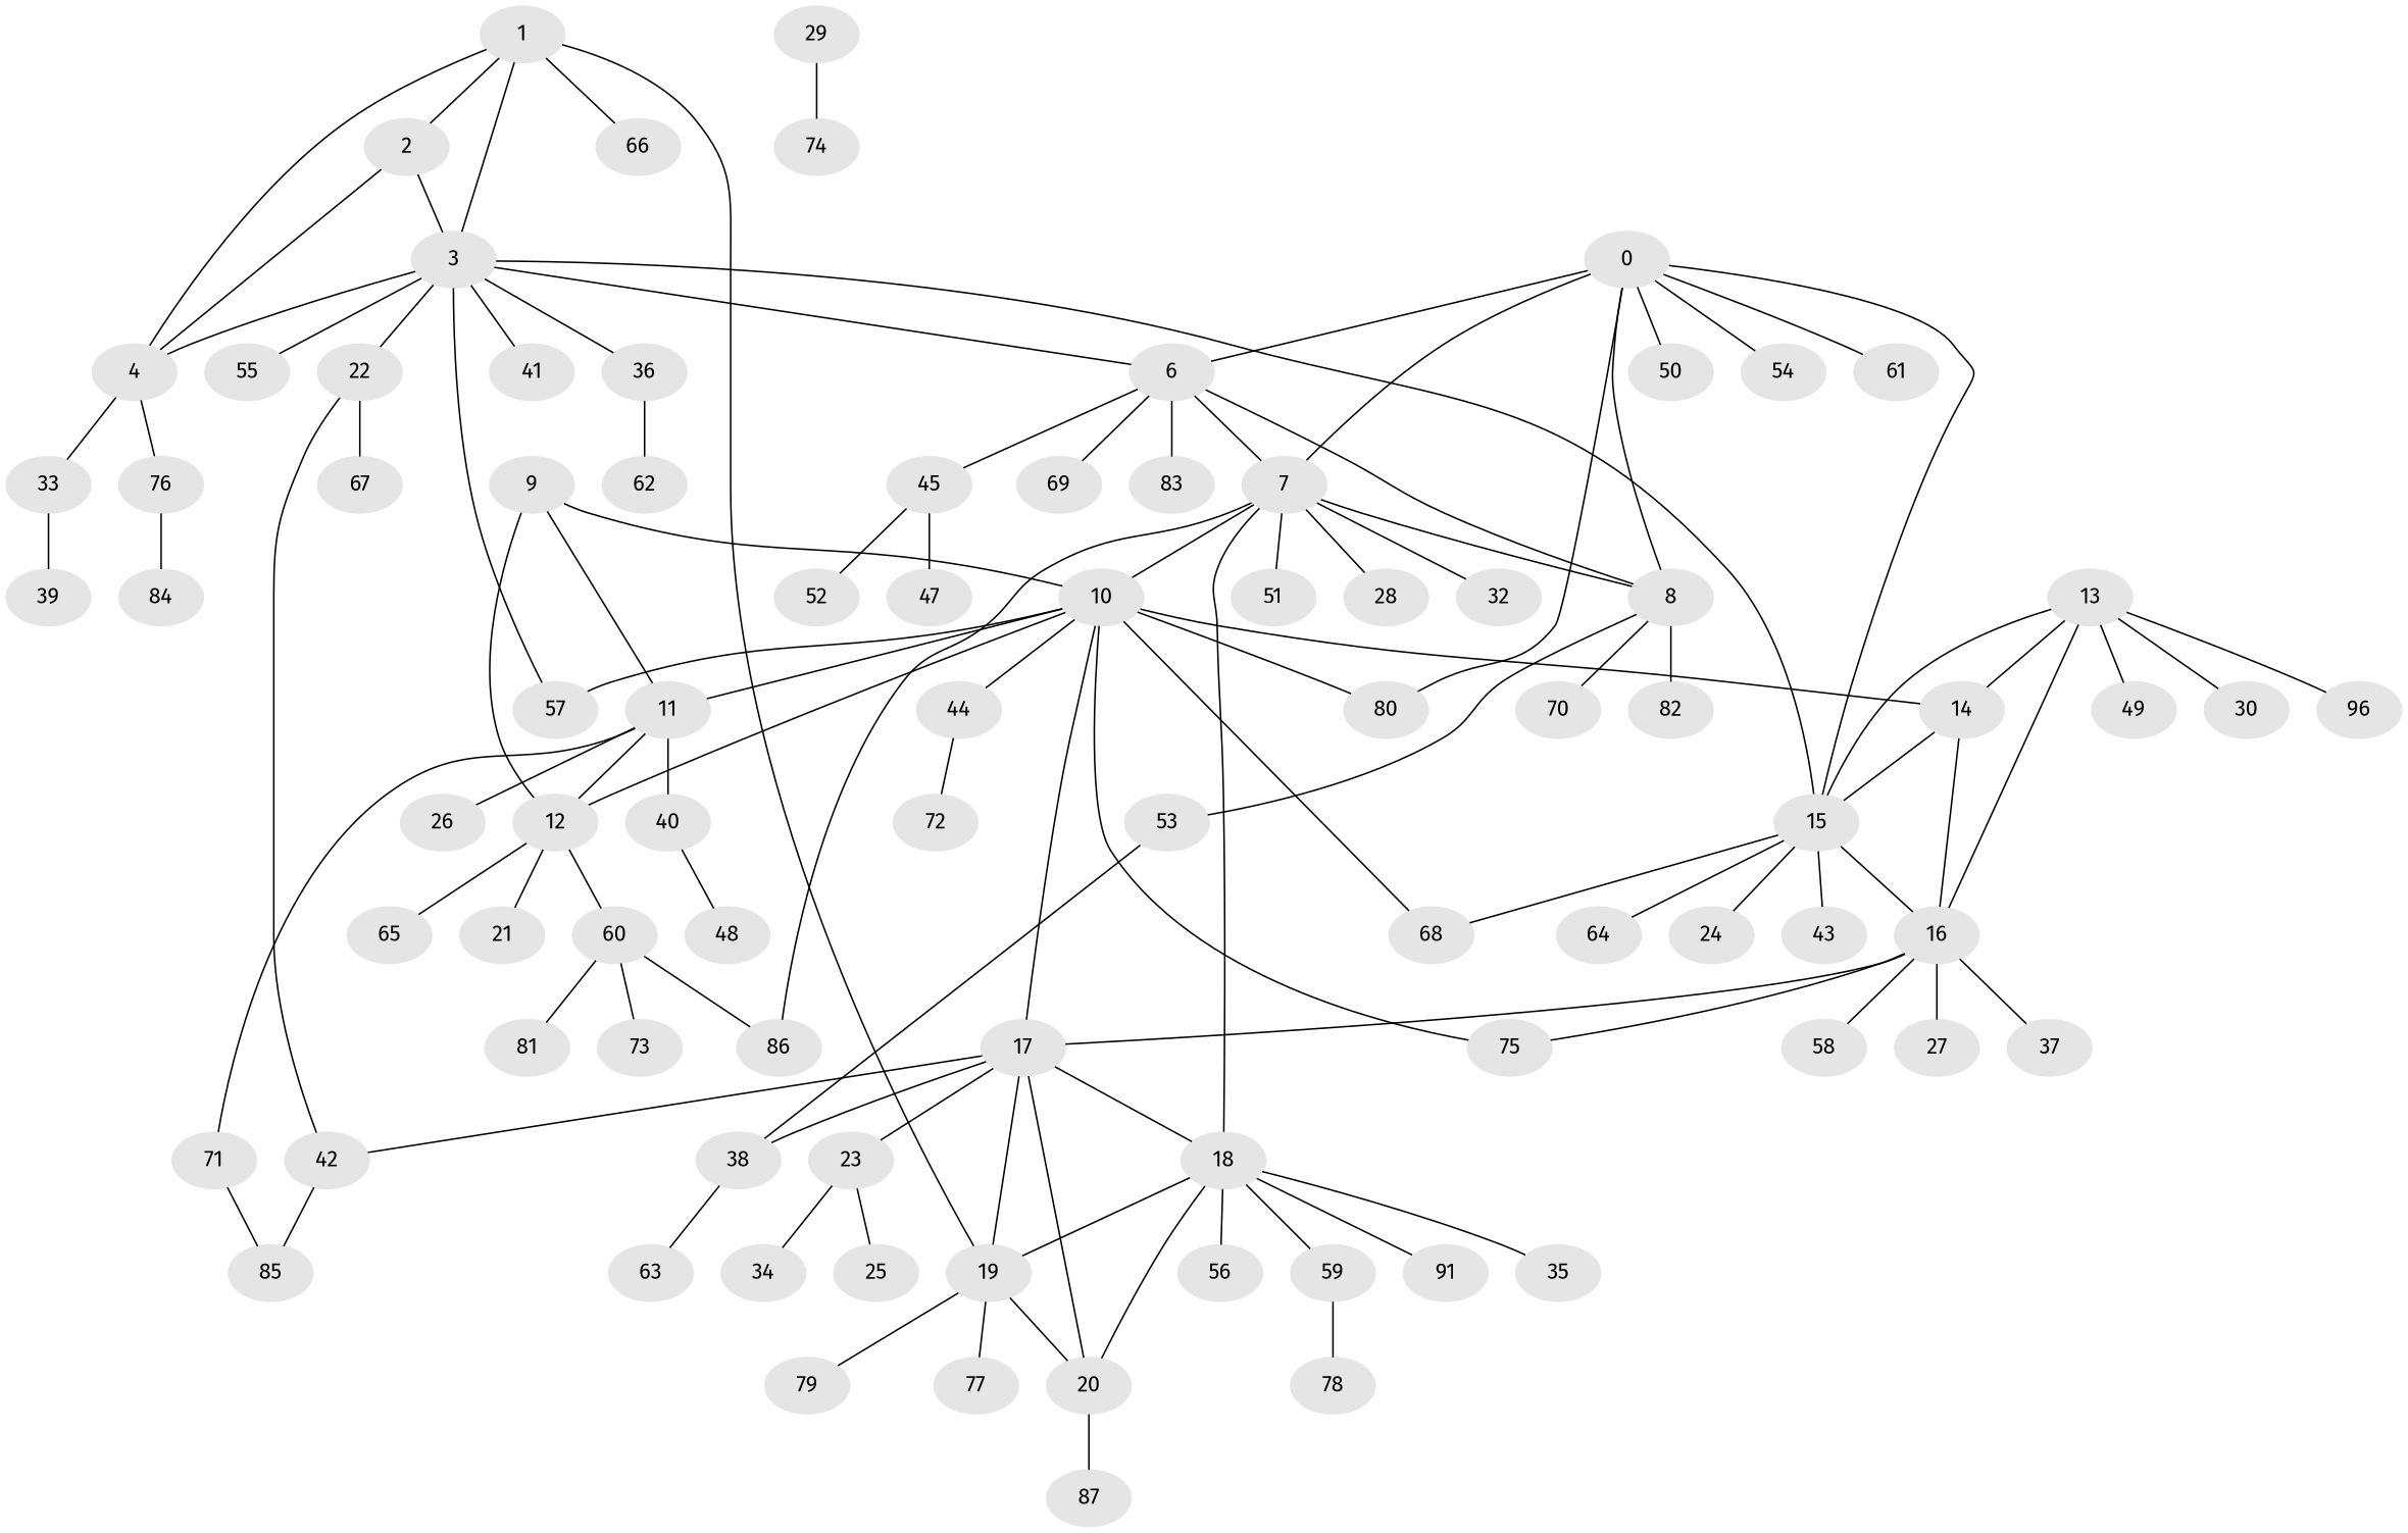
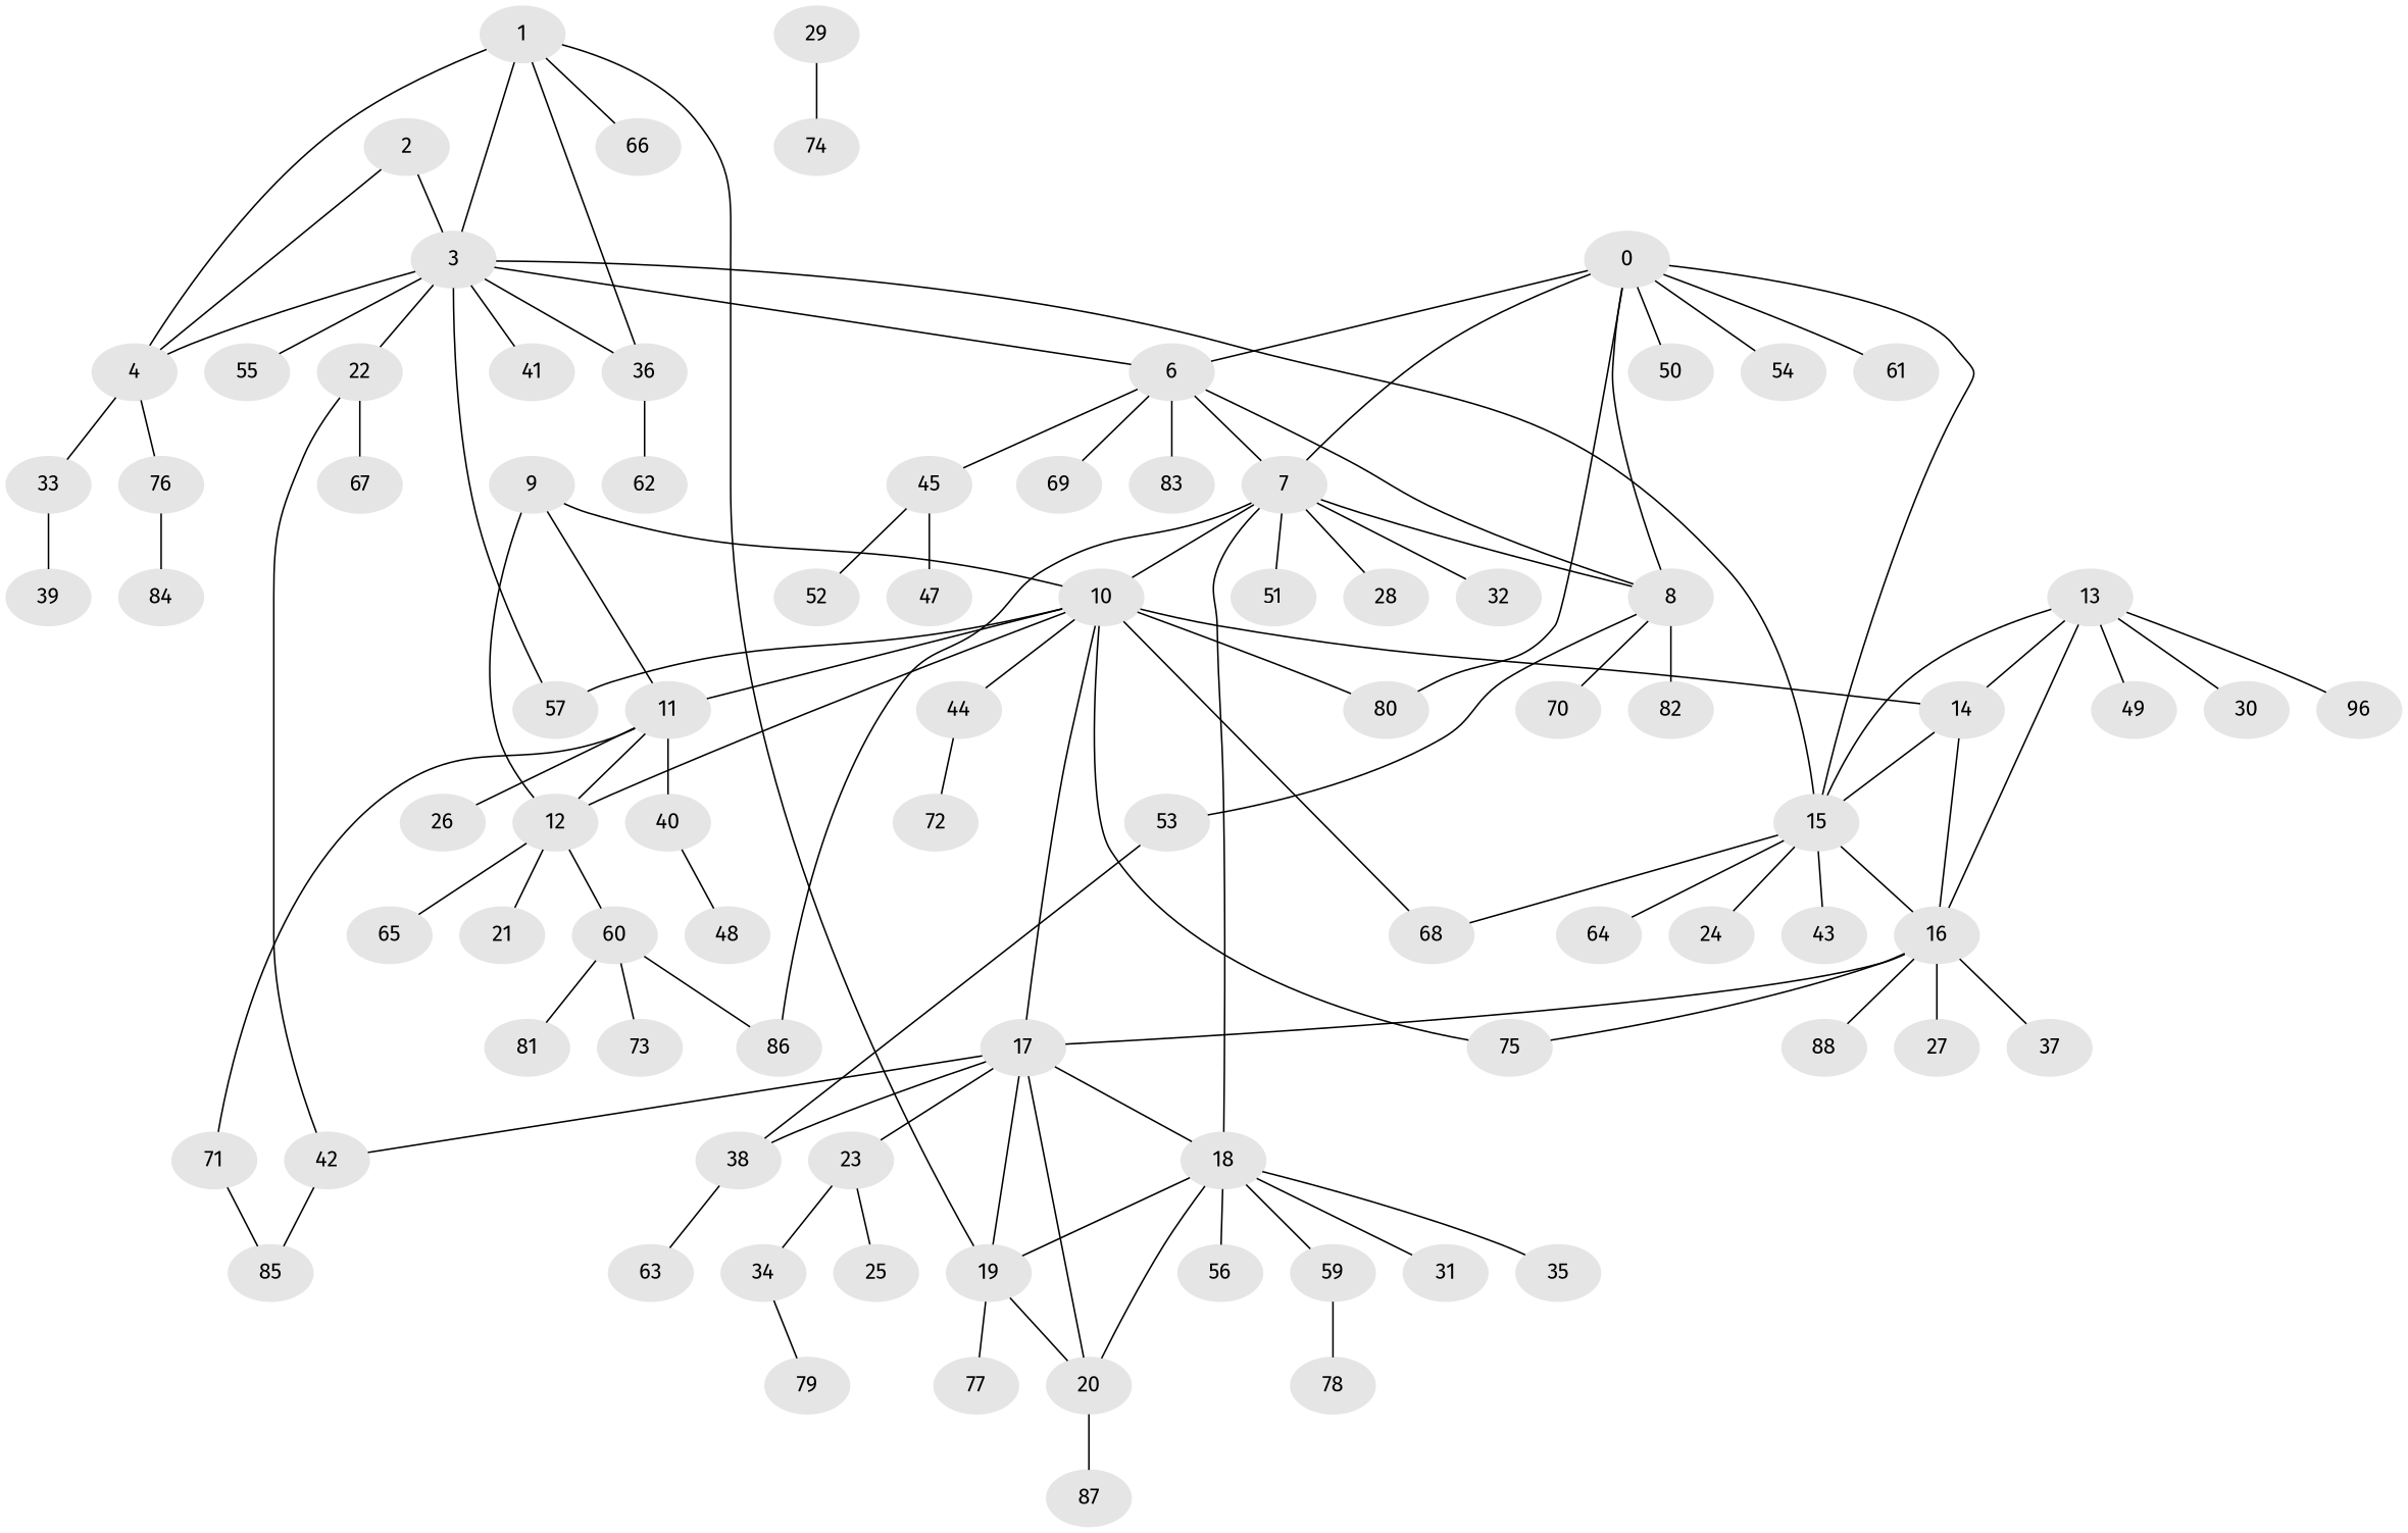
  graph {
    fontname="Fira Sans"
    node [color=gray90 fontname="Fira Sans" style=filled]
    edge [fontname="Fira Sans"]
    1
    2
    3
    4
    19
    66
    6
    15
    22
    36
    41
    55
    57
    33
    76
    20
    77
    79
    7
    8
    45
    69
    83
    10
    80
    11
    12
    14
    17
    44
    68
    75
    16
    24
    43
    64
    42
    67
    62
    39
    84
    n42 [label=0]
    50
    54
    61
    18
    28
    32
    51
    86
    53
    70
    82
    47
    52
-   31 [label=91]
+   31
    35
    56
    59
    38
    63
    9
    26
    40
    71
    21
    60
    65
    23
    72
    48
    85
    73
    81
    13
    30
    n77 [label=96]
    49
    27
    37
-   58
+   58 [label=88]
    29
    74
    87
    25
    34
    78
-   1 -- 2
+   1 -- 36
    1 -- 3
    1 -- 4
    1 -- 19
    1 -- 66
    2 -- 3
    2 -- 4
    3 -- 4
    3 -- 6
    3 -- 15
    3 -- 22
    3 -- 36
    3 -- 41
    3 -- 55
    3 -- 57
    4 -- 33
    4 -- 76
    19 -- 20
    19 -- 77
-   19 -- 79
+   34 -- 79
    6 -- 7
    6 -- 8
    6 -- 45
    6 -- 69
    6 -- 83
    15 -- 68
    15 -- 16
    15 -- 24
    15 -- 43
    15 -- 64
    22 -- 42
    22 -- 67
    36 -- 62
    33 -- 39
    76 -- 84
    20 -- 87
    7 -- 8
    7 -- 10
    7 -- 18
    7 -- 28
    7 -- 32
    7 -- 51
    7 -- 86
    8 -- 53
    8 -- 70
    8 -- 82
    45 -- 47
    45 -- 52
    10 -- 57
    10 -- 80
    10 -- 11
    10 -- 12
    10 -- 14
    10 -- 17
    10 -- 44
    10 -- 68
    10 -- 75
    11 -- 12
    11 -- 26
    11 -- 40
    11 -- 71
    12 -- 21
    12 -- 60
    12 -- 65
    14 -- 15
    14 -- 16
    17 -- 19
    17 -- 20
    17 -- 42
    17 -- 18
    17 -- 38
    17 -- 23
    44 -- 72
    16 -- 17
    16 -- 75
    16 -- 27
    16 -- 37
    16 -- 58
    42 -- 85
    n42 -- 6
    n42 -- 15
    n42 -- 7
    n42 -- 8
    n42 -- 80
    n42 -- 50
    n42 -- 54
    n42 -- 61
    18 -- 19
    18 -- 20
    18 -- 31
    18 -- 35
    18 -- 56
    18 -- 59
    53 -- 38
    59 -- 78
    38 -- 63
    9 -- 10
    9 -- 11
    9 -- 12
    40 -- 48
    71 -- 85
    60 -- 86
    60 -- 73
    60 -- 81
    23 -- 25
    23 -- 34
    13 -- 15
    13 -- 14
    13 -- 16
    13 -- 30
    13 -- n77
    13 -- 49
    29 -- 74
  }
